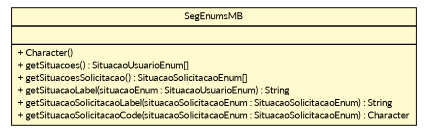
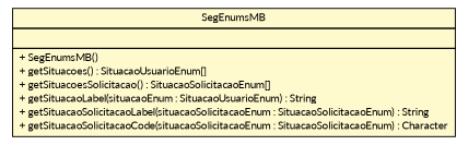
  digraph {
    nodesep=0.25
    ranksep=0.5
    rankdir=LR
    fontname=Lato
-   n1 [fontcolor=black fontname=Lato fontsize=10.0 label=<<table title="br.gov.to.sefaz.seg.managedbean.SegEnumsMB" border="0" cellborder="1" cellspacing="0" cellpadding="2" port="p" bgcolor="lemonChiffon" href="./SegEnumsMB.html"> 		<tr><td><table border="0" cellspacing="0" cellpadding="1"> <tr><td align="center" balign="center"> SegEnumsMB </td></tr> 		</table></td></tr> 		<tr><td><table border="0" cellspacing="0" cellpadding="1"> <tr><td align="left" balign="left">  </td></tr> 		</table></td></tr> 		<tr><td><table border="0" cellspacing="0" cellpadding="1"> <tr><td align="left" balign="left"> + Character() </td></tr> <tr><td align="left" balign="left"> + getSituacoes() : SituacaoUsuarioEnum[] </td></tr> <tr><td align="left" balign="left"> + getSituacoesSolicitacao() : SituacaoSolicitacaoEnum[] </td></tr> <tr><td align="left" balign="left"> + getSituacaoLabel(situacaoEnum : SituacaoUsuarioEnum) : String </td></tr> <tr><td align="left" balign="left"> + getSituacaoSolicitacaoLabel(situacaoSolicitacaoEnum : SituacaoSolicitacaoEnum) : String </td></tr> <tr><td align="left" balign="left"> + getSituacaoSolicitacaoCode(situacaoSolicitacaoEnum : SituacaoSolicitacaoEnum) : Character </td></tr> 		</table></td></tr> 		</table>> shape=plaintext]
+   n1 [fontcolor=black fontname=Lato fontsize=10.0 label=<<table title="br.gov.to.sefaz.seg.managedbean.SegEnumsMB" border="0" cellborder="1" cellspacing="0" cellpadding="2" port="p" bgcolor="lemonChiffon" href="./SegEnumsMB.html"> 		<tr><td><table border="0" cellspacing="0" cellpadding="1"> <tr><td align="center" balign="center"> SegEnumsMB </td></tr> 		</table></td></tr> 		<tr><td><table border="0" cellspacing="0" cellpadding="1"> <tr><td align="left" balign="left">  </td></tr> 		</table></td></tr> 		<tr><td><table border="0" cellspacing="0" cellpadding="1"> <tr><td align="left" balign="left"> + SegEnumsMB() </td></tr> <tr><td align="left" balign="left"> + getSituacoes() : SituacaoUsuarioEnum[] </td></tr> <tr><td align="left" balign="left"> + getSituacoesSolicitacao() : SituacaoSolicitacaoEnum[] </td></tr> <tr><td align="left" balign="left"> + getSituacaoLabel(situacaoEnum : SituacaoUsuarioEnum) : String </td></tr> <tr><td align="left" balign="left"> + getSituacaoSolicitacaoLabel(situacaoSolicitacaoEnum : SituacaoSolicitacaoEnum) : String </td></tr> <tr><td align="left" balign="left"> + getSituacaoSolicitacaoCode(situacaoSolicitacaoEnum : SituacaoSolicitacaoEnum) : Character </td></tr> 		</table></td></tr> 		</table>> shape=plaintext]
  }
